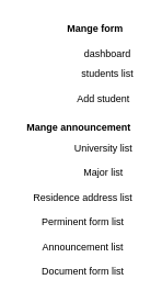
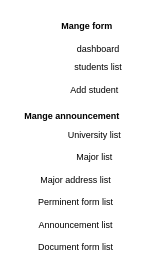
  <mxCell id="0" />
  <mxCell id="1" parent="0" />
  <mxCell id="2" value="Mange form" style="text;html=1;align=center;verticalAlign=middle;resizable=0;points=[];autosize=1;strokeColor=none;fillColor=none;fontStyle=1" vertex="1" parent="1"><mxGeometry x="60" y="20" width="110" height="30" as="geometry" /></mxCell>
  <mxCell id="3" value="dashboard" style="text;html=1;align=center;verticalAlign=middle;resizable=0;points=[];autosize=1;strokeColor=none;fillColor=none;" vertex="1" parent="1"><mxGeometry x="90" y="50" width="80" height="30" as="geometry" /></mxCell>
  <mxCell id="4" value="students list" style="text;html=1;align=center;verticalAlign=middle;resizable=0;points=[];autosize=1;strokeColor=none;fillColor=none;" vertex="1" parent="1"><mxGeometry x="85" y="75" width="90" height="30" as="geometry" /></mxCell>
  <mxCell id="5" value="Mange announcement" style="text;html=1;align=center;verticalAlign=middle;resizable=0;points=[];autosize=1;strokeColor=none;fillColor=none;fontStyle=1" vertex="1" parent="1"><mxGeometry x="20" y="140" width="150" height="30" as="geometry" /></mxCell>
  <mxCell id="6" value="University list" style="text;html=1;align=center;verticalAlign=middle;resizable=0;points=[];autosize=1;strokeColor=none;fillColor=none;" vertex="1" parent="1"><mxGeometry x="80" y="165" width="90" height="30" as="geometry" /></mxCell>
  <mxCell id="7" value="Major list" style="text;html=1;align=center;verticalAlign=middle;resizable=0;points=[];autosize=1;strokeColor=none;fillColor=none;" vertex="1" parent="1"><mxGeometry x="90" y="195" width="70" height="30" as="geometry" /></mxCell>
- <mxCell id="8" value="Residence address list" style="text;html=1;align=center;verticalAlign=middle;resizable=0;points=[];autosize=1;strokeColor=none;fillColor=none;" vertex="1" parent="1"><mxGeometry x="30" y="225" width="140" height="30" as="geometry" /></mxCell>
+ <mxCell id="8" value="Major address list" style="text;html=1;align=center;verticalAlign=middle;resizable=0;points=[];autosize=1;strokeColor=none;fillColor=none;" vertex="1" parent="1"><mxGeometry x="30" y="225" width="140" height="30" as="geometry" /></mxCell>
  <mxCell id="9" value="Perminent form list" style="text;html=1;align=center;verticalAlign=middle;resizable=0;points=[];autosize=1;strokeColor=none;fillColor=none;" vertex="1" parent="1"><mxGeometry x="30" y="255" width="140" height="30" as="geometry" /></mxCell>
  <mxCell id="10" value="Announcement list" style="text;html=1;align=center;verticalAlign=middle;resizable=0;points=[];autosize=1;strokeColor=none;fillColor=none;" vertex="1" parent="1"><mxGeometry x="40" y="285" width="120" height="30" as="geometry" /></mxCell>
  <mxCell id="11" value="Add student" style="text;html=1;align=center;verticalAlign=middle;resizable=0;points=[];autosize=1;strokeColor=none;fillColor=none;" vertex="1" parent="1"><mxGeometry x="80" y="105" width="90" height="30" as="geometry" /></mxCell>
  <mxCell id="12" value="Document form list" style="text;html=1;align=center;verticalAlign=middle;resizable=0;points=[];autosize=1;strokeColor=none;fillColor=none;" vertex="1" parent="1"><mxGeometry x="40" y="315" width="120" height="30" as="geometry" /></mxCell>
